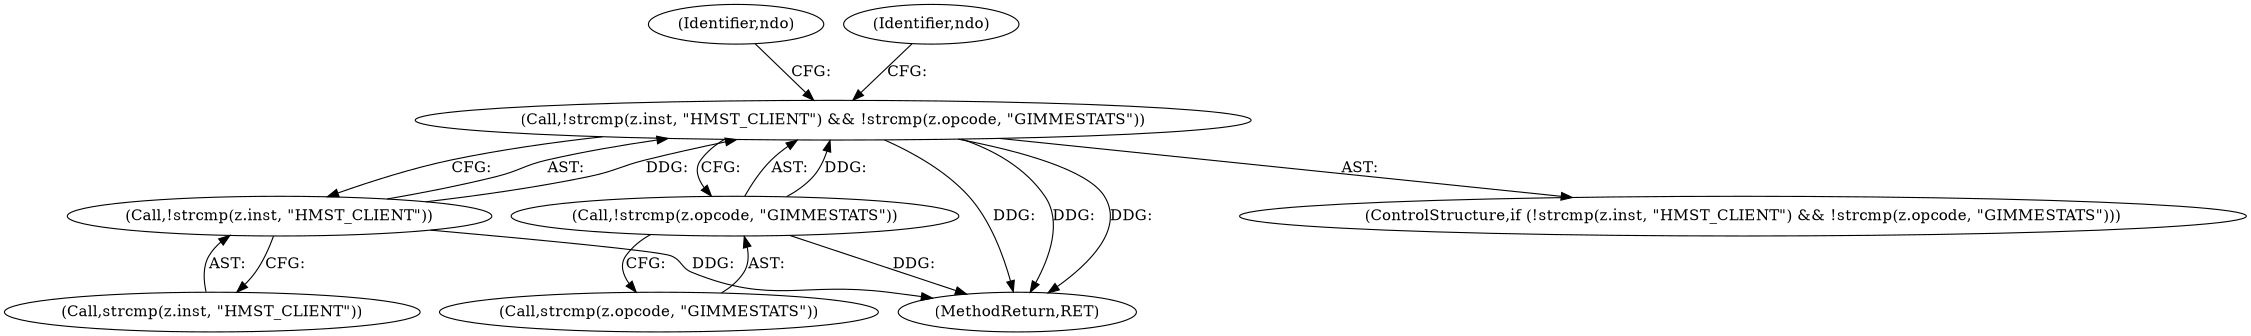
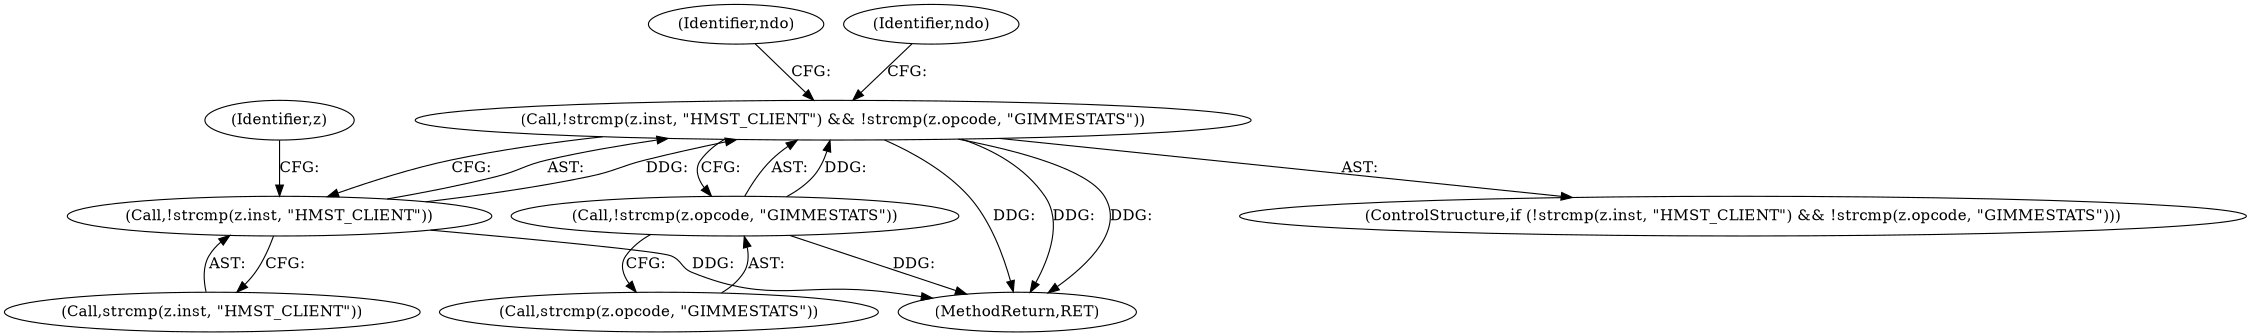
  digraph {
    n1 [label="(Call,!strcmp(z.inst, \"HMST_CLIENT\") && !strcmp(z.opcode, \"GIMMESTATS\"))"]
    n2 [label="(Call,!strcmp(z.inst, \"HMST_CLIENT\"))"]
    n3 [label="(Call,!strcmp(z.opcode, \"GIMMESTATS\"))"]
    n4 [label="(MethodReturn,RET)"]
    n5 [label="(ControlStructure,if (!strcmp(z.inst, \"HMST_CLIENT\") && !strcmp(z.opcode, \"GIMMESTATS\")))"]
    n6 [label="(Call,strcmp(z.inst, \"HMST_CLIENT\"))"]
    n7 [label="(Call,strcmp(z.opcode, \"GIMMESTATS\"))"]
+   n8 [label="(Identifier,z)"]
    n9 [label="(Identifier,ndo)"]
    n10 [label="(Identifier,ndo)"]
    n1 -> n2 [label="CFG: "]
    n1 -> n3 [label="CFG: "]
    n1 -> n4 [label="DDG: "]
    n1 -> n4 [label="DDG: "]
    n1 -> n4 [label="DDG: "]
    n1 -> n5 [label="AST: "]
    n2 -> n1 [label="AST: "]
    n2 -> n1 [label="DDG: "]
    n2 -> n4 [label="DDG: "]
    n2 -> n6 [label="CFG: "]
    n3 -> n1 [label="AST: "]
    n3 -> n1 [label="DDG: "]
    n3 -> n4 [label="DDG: "]
    n3 -> n7 [label="CFG: "]
    n6 -> n2 [label="AST: "]
    n7 -> n3 [label="AST: "]
+   n8 -> n2 [label="CFG: "]
    n9 -> n1 [label="CFG: "]
    n10 -> n1 [label="CFG: "]
  }
